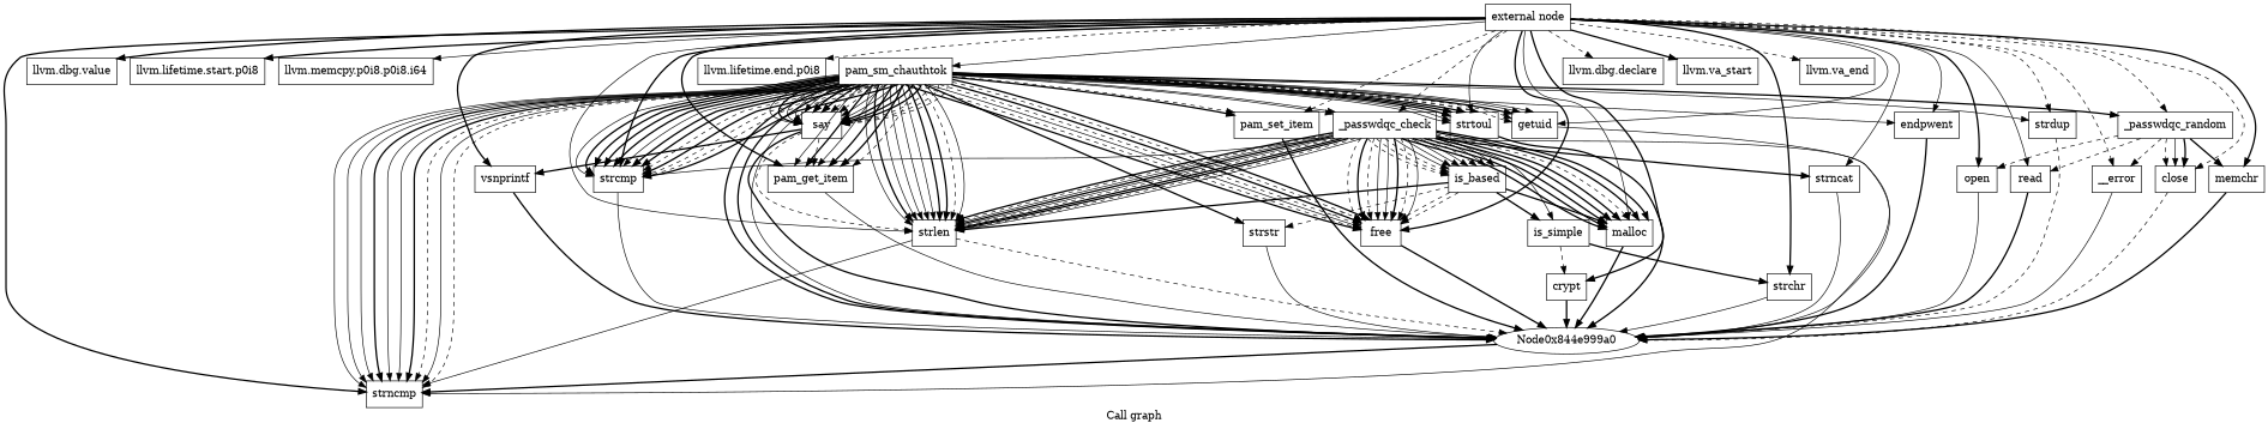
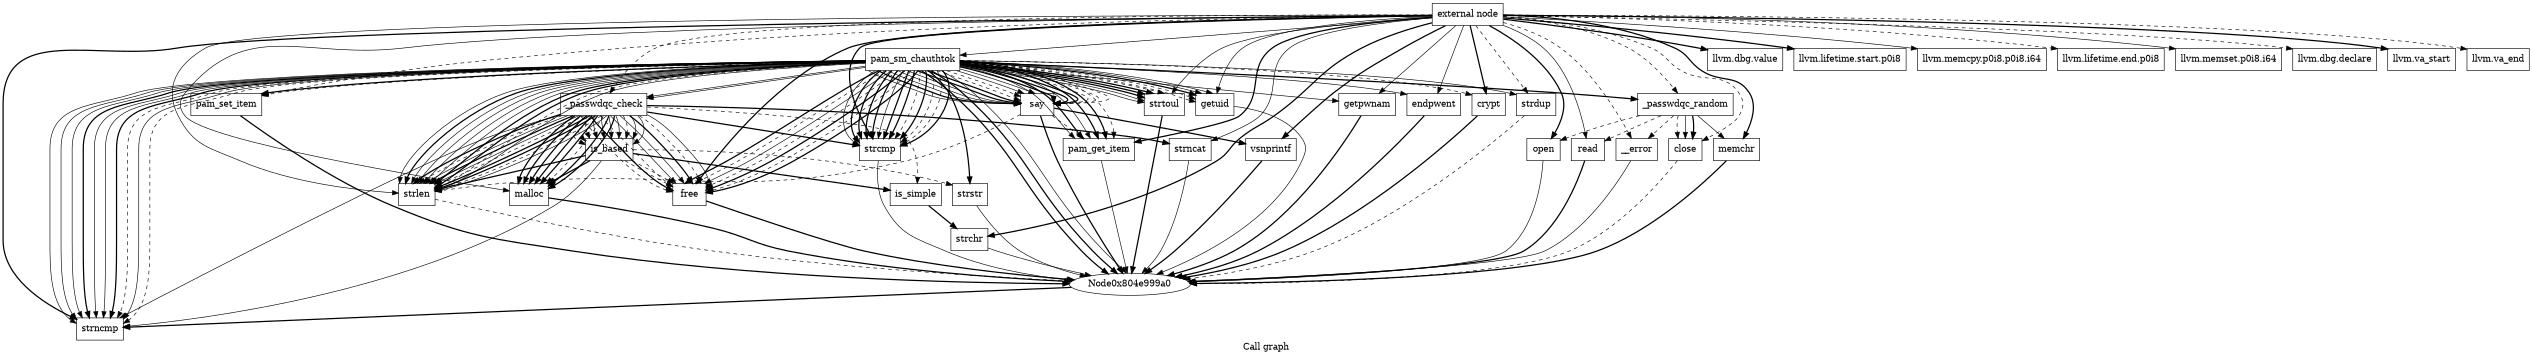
  digraph {
    label="Call graph"
    node [shape=record]
    edge [style=bold]
    n1 [label="{external node}"]
    n2 [label="{pam_sm_chauthtok}"]
    n3 [label="{llvm.dbg.value}"]
    n4 [label="{llvm.lifetime.start.p0i8}"]
    n5 [label="{llvm.memcpy.p0i8.p0i8.i64}"]
    n6 [label="{strncmp}"]
    n7 [label="{strtoul}"]
    n8 [label="{strcmp}"]
    n9 [label="{getuid}"]
    n10 [label="{llvm.lifetime.end.p0i8}"]
    n11 [label="{pam_get_item}"]
    n12 [label="{pam_set_item}"]
    n13 [label="{strlen}"]
+   n14 [label="{llvm.memset.p0i8.i64}"]
    n15 [label="{free}"]
+   n16 [label="{getpwnam}"]
    n17 [label="{endpwent}"]
    n18 [label="{crypt}"]
    n19 [label="{strdup}"]
    n20 [label="{llvm.dbg.declare}"]
    n21 [label="{llvm.va_start}"]
    n22 [label="{vsnprintf}"]
    n23 [label="{llvm.va_end}"]
    n24 [label="{_passwdqc_check}"]
    n25 [label="{strncat}"]
    n26 [label="{malloc}"]
    n27 [label="{strchr}"]
    n28 [label="{_passwdqc_random}"]
    n29 [label="{open}"]
    n30 [label="{read}"]
    n31 [label="{__error}"]
    n32 [label="{close}"]
    n33 [label="{memchr}"]
    n34 [label="{strstr}"]
    n35 [label="{say}"]
-   Node0x804e999a0 [label=Node0x844e999a0 shape=""]
+   Node0x804e999a0 [shape=""]
    n37 [label="{is_simple}"]
    n38 [label="{is_based}"]
    n1 -> n2 [style=solid]
    n1 -> n3
    n1 -> n4
    n1 -> n5 [style=solid]
    n1 -> n6
    n1 -> n7 [style=solid]
    n1 -> n8
    n1 -> n9 [style=solid]
    n1 -> n10 [style=dashed]
    n1 -> n11
    n1 -> n12 [style=dashed]
    n1 -> n13 [style=solid]
+   n1 -> n14 [style=solid]
    n1 -> n15
+   n1 -> n16 [style=solid]
    n1 -> n17 [style=solid]
    n1 -> n18
    n1 -> n19 [style=dashed]
    n1 -> n20 [style=dashed]
    n1 -> n21
    n1 -> n22
    n1 -> n23 [style=dashed]
    n1 -> n24 [style=dashed]
    n1 -> n25 [style=solid]
    n1 -> n26 [style=solid]
    n1 -> n27
    n1 -> n28 [style=dashed]
    n1 -> n29
    n1 -> n30 [style=solid]
    n1 -> n31 [style=dashed]
    n1 -> n32 [style=dashed]
    n1 -> n33
    n2 -> n6 [style=solid]
    n2 -> n6 [style=solid]
    n2 -> n6 [style=solid]
    n2 -> n6
    n2 -> n6 [style=solid]
    n2 -> n6 [style=solid]
    n2 -> n6
    n2 -> n6 [style=dashed]
    n2 -> n6 [style=solid]
    n2 -> n6 [style=dashed]
    n2 -> n7 [style=solid]
    n2 -> n7 [style=solid]
    n2 -> n7
    n2 -> n7
    n2 -> n7
    n2 -> n7 [style=dashed]
    n2 -> n8 [style=solid]
    n2 -> n8
    n2 -> n8
    n2 -> n8
    n2 -> n8
    n2 -> n8 [style=solid]
    n2 -> n8
    n2 -> n8
    n2 -> n8 [style=dashed]
    n2 -> n8
    n2 -> n8 [style=dashed]
    n2 -> n8 [style=dashed]
    n2 -> n8
    n2 -> n9 [style=dashed]
    n2 -> n9 [style=dashed]
    n2 -> n9
    n2 -> n9 [style=solid]
    n2 -> n9 [style=solid]
    n2 -> n11 [style=solid]
    n2 -> n11
    n2 -> n11 [style=solid]
    n2 -> n11
    n2 -> n11
    n2 -> n11 [style=dashed]
    n2 -> n12
    n2 -> n12 [style=dashed]
    n2 -> n13 [style=solid]
    n2 -> n13
    n2 -> n13 [style=solid]
    n2 -> n13 [style=solid]
    n2 -> n13 [style=solid]
    n2 -> n13 [style=solid]
    n2 -> n13
    n2 -> n13
    n2 -> n13 [style=dashed]
    n2 -> n13 [style=solid]
    n2 -> n15
    n2 -> n15 [style=dashed]
    n2 -> n15 [style=solid]
    n2 -> n15 [style=dashed]
    n2 -> n15
    n2 -> n15 [style=dashed]
    n2 -> n15
+   n2 -> n16 [style=solid]
    n2 -> n17 [style=solid]
-   n37 -> n18 [style=dashed]
+   n2 -> n18 [style=dashed]
    n2 -> n19 [style=solid]
    n2 -> n24 [style=solid]
    n2 -> n24 [style=solid]
    n2 -> n28
    n2 -> n34
    n2 -> n35 [style=solid]
    n2 -> n35
    n2 -> n35 [style=solid]
    n2 -> n35 [style=solid]
    n2 -> n35 [style=solid]
    n2 -> n35
    n2 -> n35
    n2 -> n35 [style=dashed]
    n2 -> n35 [style=dashed]
    n2 -> n35 [style=solid]
    n2 -> n35 [style=solid]
    n2 -> n35
    n2 -> n35
    n2 -> n35
    n2 -> n35 [style=dashed]
    n2 -> n35 [style=dashed]
    n2 -> n35 [style=dashed]
    n2 -> Node0x804e999a0
    n2 -> Node0x804e999a0
    n2 -> Node0x804e999a0 [style=solid]
    n7 -> Node0x804e999a0
    n8 -> Node0x804e999a0 [style=solid]
    n9 -> Node0x804e999a0 [style=solid]
    n11 -> Node0x804e999a0 [style=solid]
    n12 -> Node0x804e999a0
    n13 -> Node0x804e999a0 [style=dashed]
    n15 -> Node0x804e999a0
+   n16 -> Node0x804e999a0
    n17 -> Node0x804e999a0
    n18 -> Node0x804e999a0
    n19 -> Node0x804e999a0 [style=dashed]
    n22 -> Node0x804e999a0
    n24 -> n6 [style=solid]
-   n24 -> n8 [style=solid]
+   n24 -> n8
    n24 -> n13
    n24 -> n13 [style=dashed]
    n24 -> n13 [style=solid]
    n24 -> n13
    n24 -> n13 [style=solid]
    n24 -> n13 [style=dashed]
    n24 -> n13
    n24 -> n13
    n24 -> n13 [style=dashed]
    n24 -> n13 [style=solid]
    n24 -> n15 [style=dashed]
    n24 -> n15
    n24 -> n15 [style=dashed]
    n24 -> n15 [style=solid]
    n24 -> n15 [style=solid]
    n24 -> n15
    n24 -> n15 [style=dashed]
    n24 -> n15 [style=solid]
    n24 -> n25
    n24 -> n26
    n24 -> n26
    n24 -> n26
    n24 -> n26
    n24 -> n26
    n24 -> n26 [style=dashed]
    n24 -> n26
    n24 -> n26
-   n24 -> n37 [style=solid]
+   n24 -> n37 [style=dashed]
    n24 -> n38 [style=dashed]
    n24 -> n38 [style=dashed]
    n24 -> n38 [style=dashed]
    n24 -> n38 [style=solid]
    n24 -> n38 [style=solid]
    n24 -> n38 [style=solid]
    n24 -> n38 [style=solid]
    n24 -> n38 [style=dashed]
    n24 -> n38 [style=solid]
    n24 -> n38 [style=solid]
    n25 -> Node0x804e999a0 [style=solid]
    n26 -> Node0x804e999a0
    n27 -> Node0x804e999a0 [style=solid]
    n28 -> n29 [style=dashed]
    n28 -> n30 [style=dashed]
    n28 -> n31 [style=dashed]
    n28 -> n32 [style=dashed]
    n28 -> n32 [style=solid]
    n28 -> n32
-   n28 -> n33
+   n28 -> n33 [style=solid]
    n29 -> Node0x804e999a0 [style=solid]
    n30 -> Node0x804e999a0
    n31 -> Node0x804e999a0 [style=solid]
    n32 -> Node0x804e999a0 [style=dashed]
    n33 -> Node0x804e999a0
    n34 -> Node0x804e999a0 [style=solid]
    n35 -> n11 [style=dashed]
    n35 -> n13 [style=dashed]
    n35 -> n22
    n35 -> Node0x804e999a0
    Node0x804e999a0 -> n6
    n37 -> n27
-   n13 -> n6 [style=solid]
+   n38 -> n6 [style=solid]
    n38 -> n13
    n38 -> n15 [style=dashed]
    n38 -> n15 [style=dashed]
    n38 -> n26
    n38 -> n34 [style=dashed]
    n38 -> n37
  }
